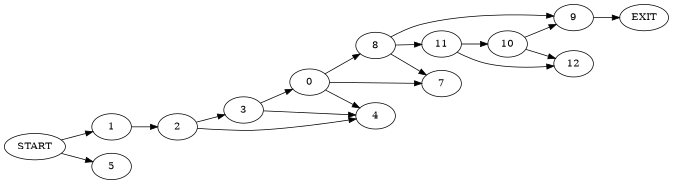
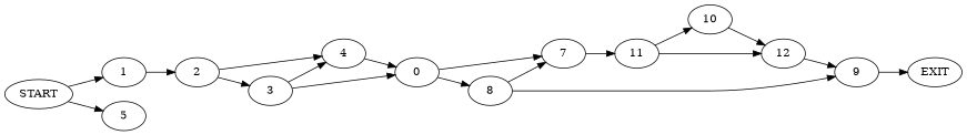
  digraph {
    rankdir=LR
    n1 [label=START]
    1
    5
    2
    n5 [label=EXIT]
    3
    4
    n8 [label=0]
    7
    8
    11
    9
    10
    12
    n1 -> 1
    n1 -> 5
    1 -> 2
    2 -> 3
    2 -> 4
    3 -> 4
    3 -> n8
-   n8 -> 4
+   4 -> n8
    n8 -> 7
    n8 -> 8
-   8 -> 11
+   7 -> 11
    8 -> 7
    8 -> 9
    11 -> 10
    11 -> 12
    9 -> n5
    10 -> 12
-   10 -> 9
+   12 -> 9
  }
